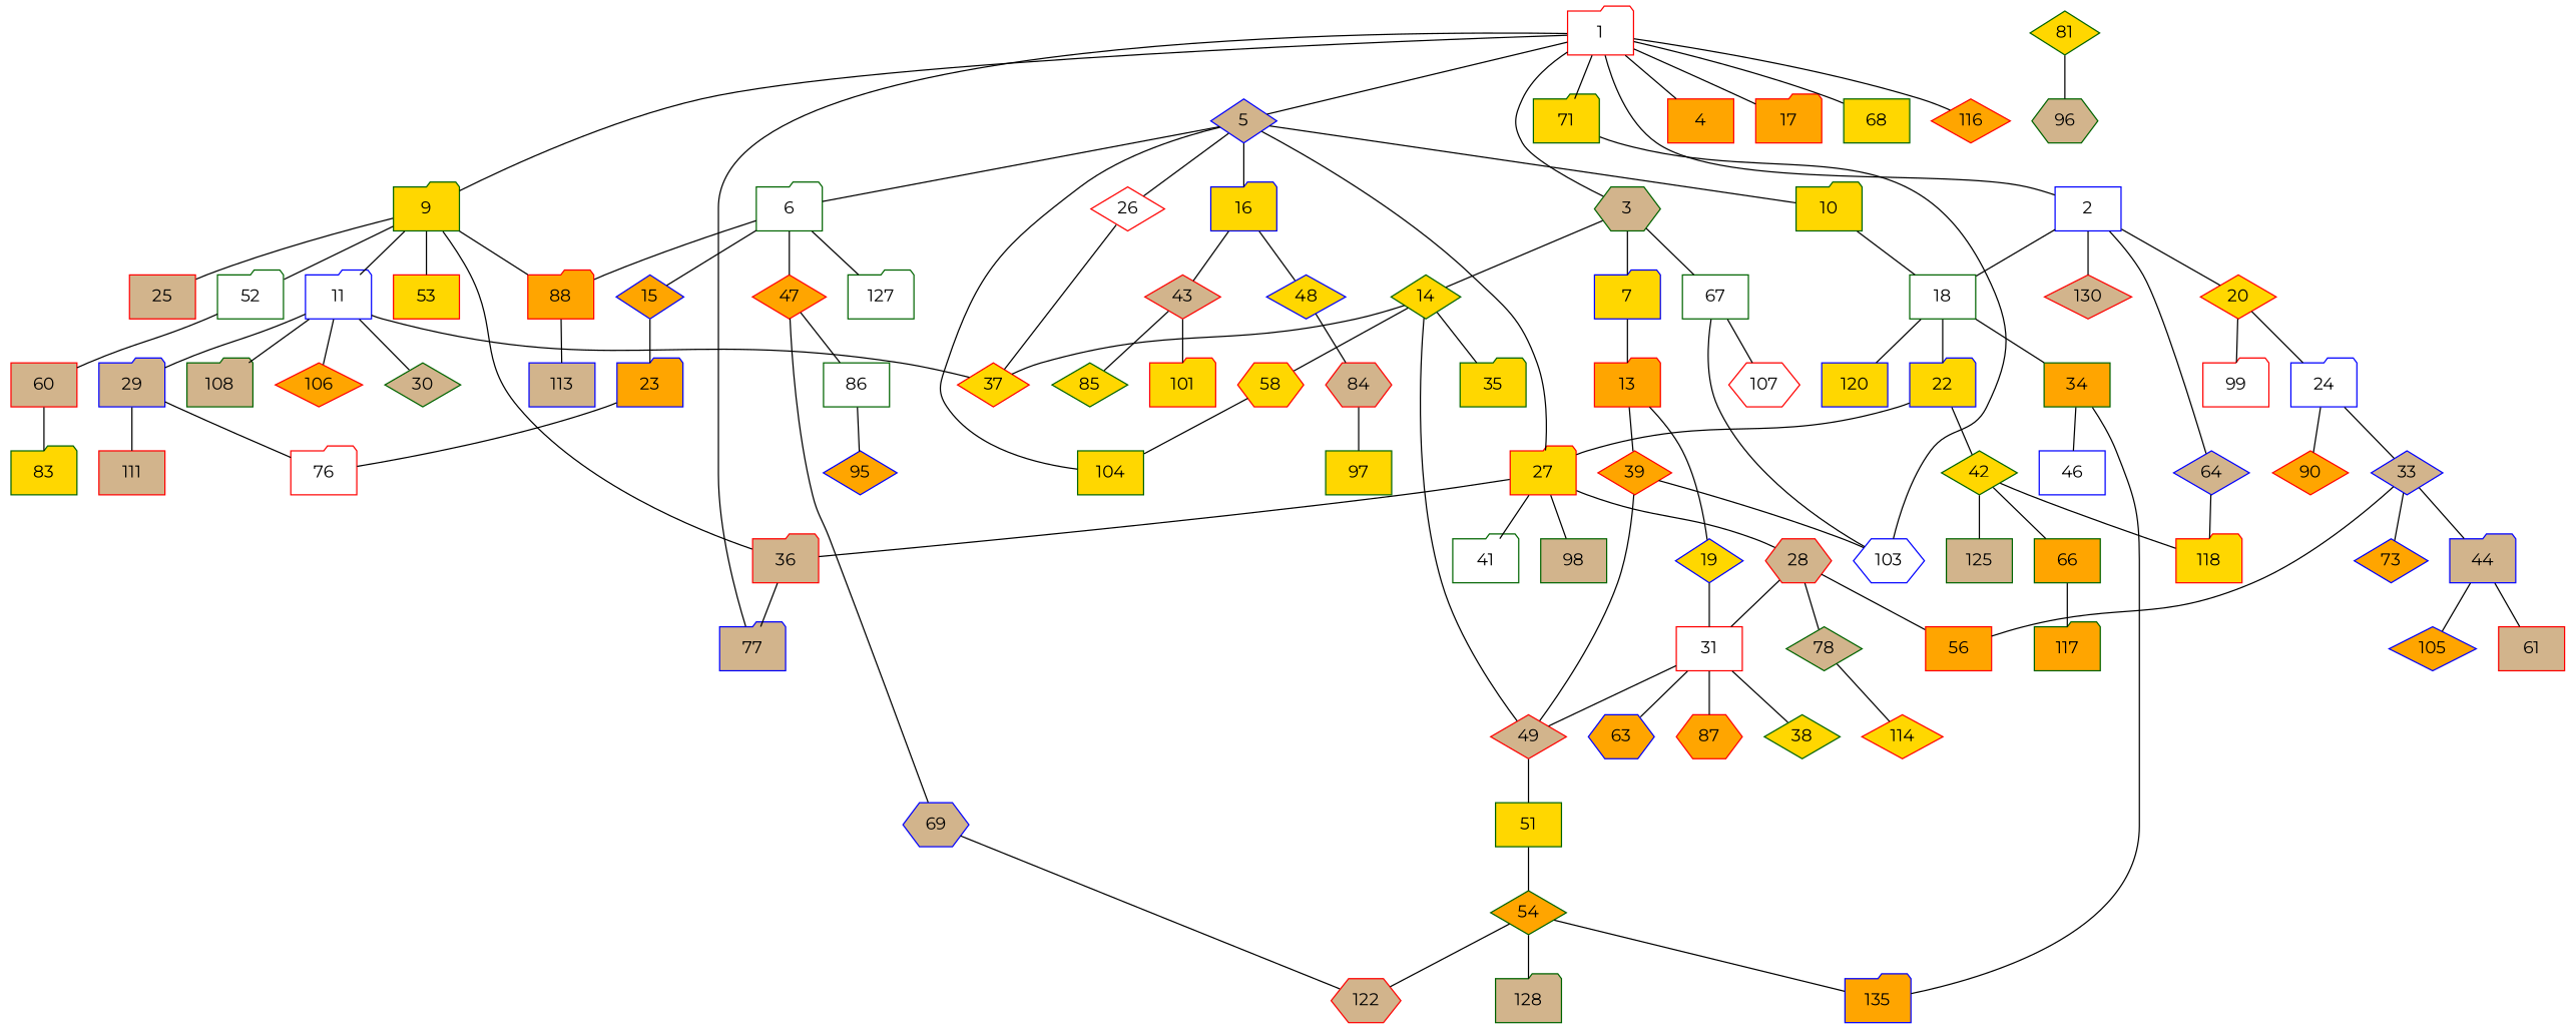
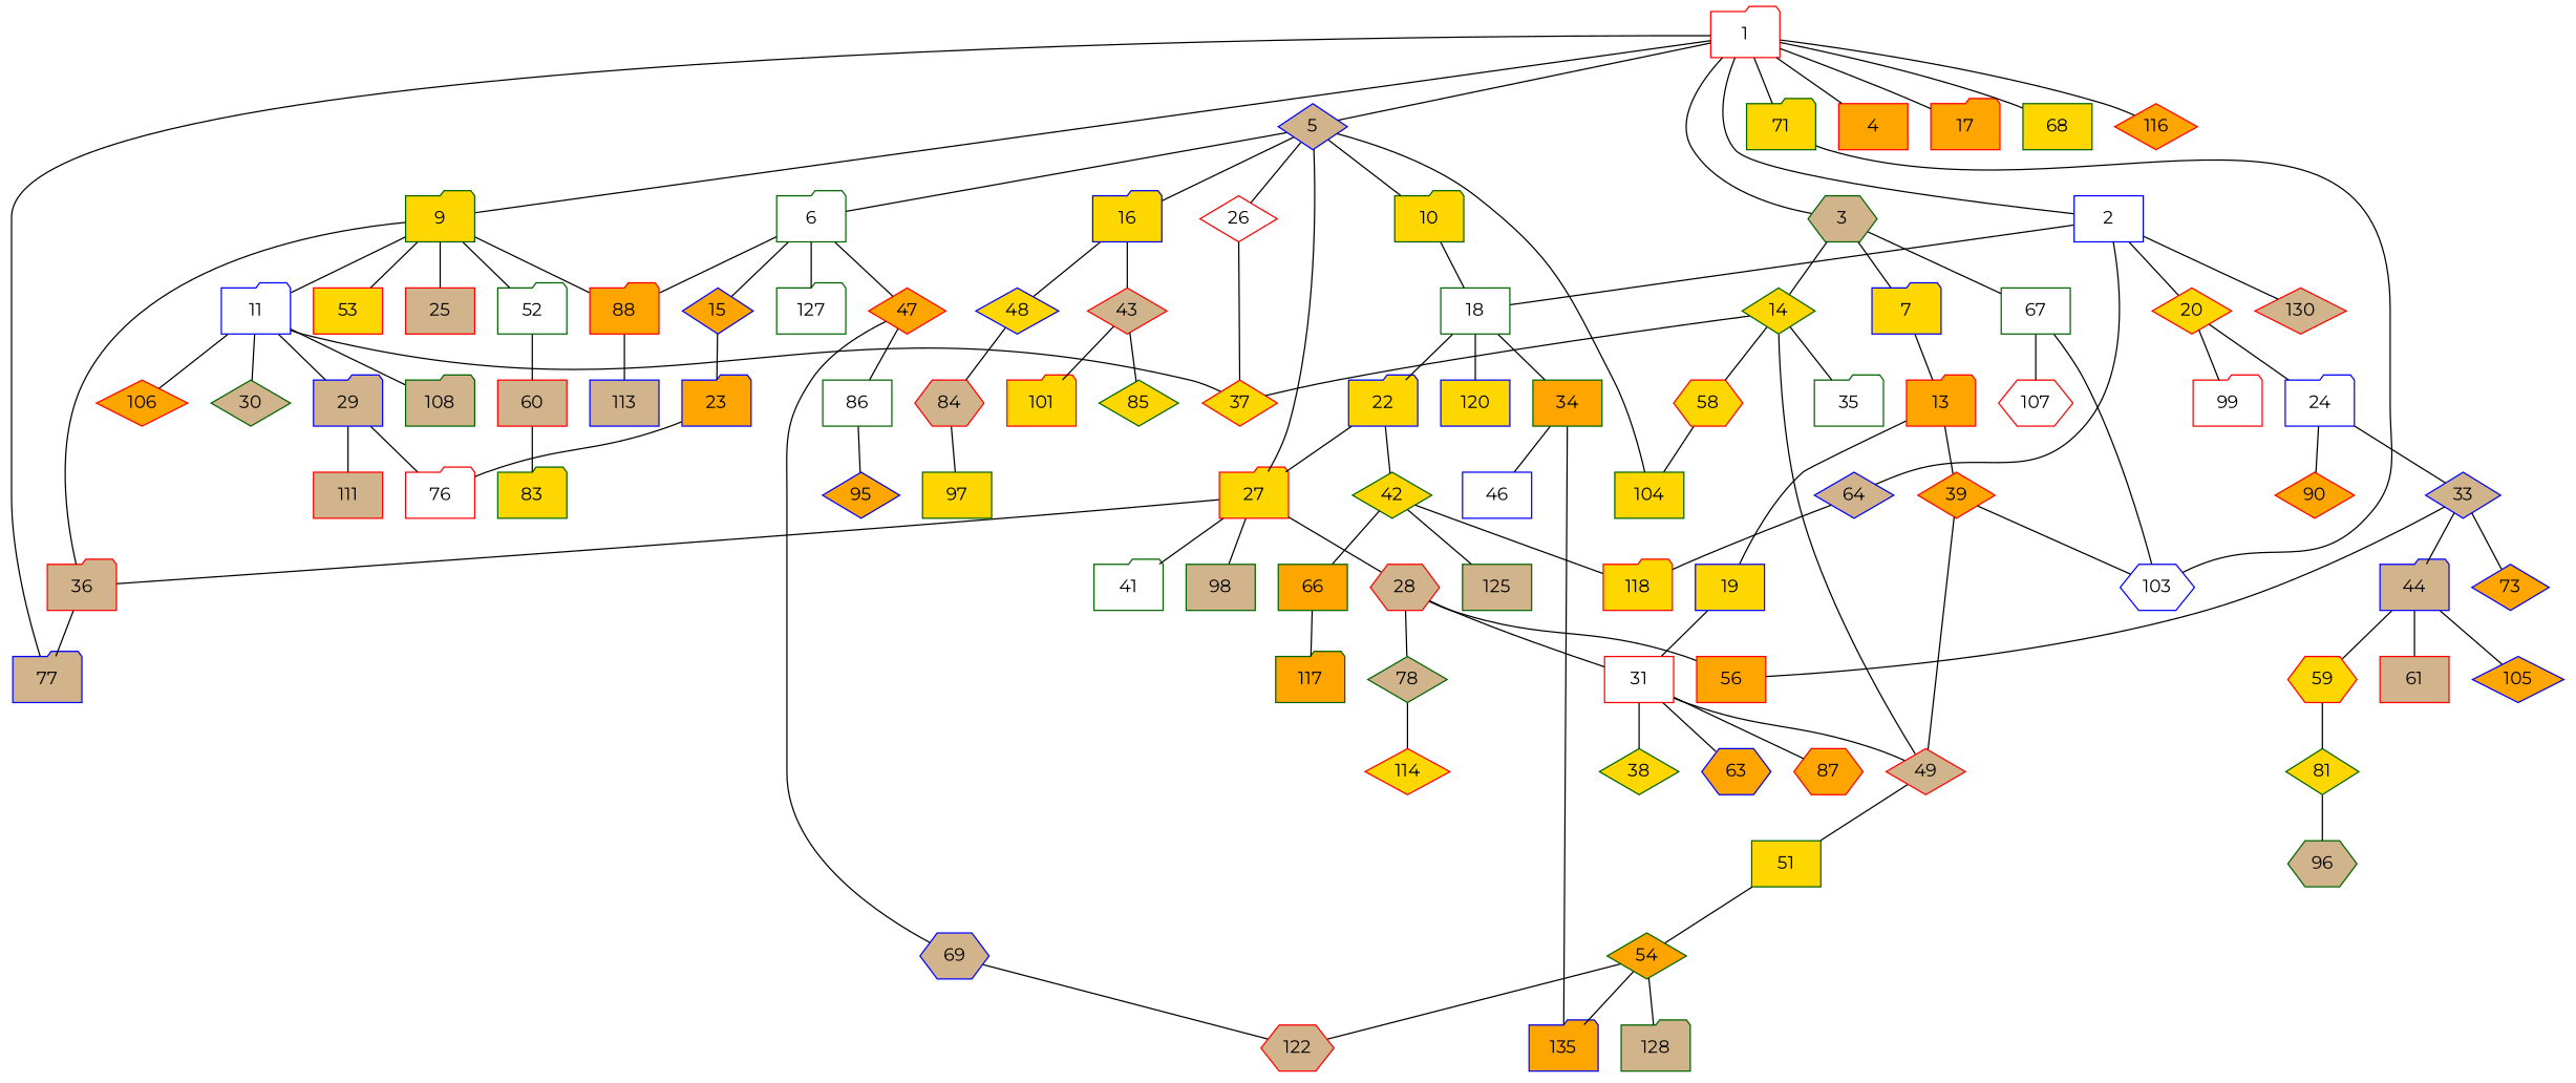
  graph {
    fontname=Montserrat
    node [color=red fillcolor=gold fontname=Montserrat shape=folder style=filled]
    edge [fontname=Montserrat]
    1 [fillcolor=white super="+62"]
    2 [color=blue fillcolor=white shape=box]
    3 [color=darkgreen fillcolor=tan shape=hexagon super="+8"]
    4 [fillcolor=orange shape=box]
    5 [color=blue fillcolor=tan shape=diamond super="+40"]
    9 [color=darkgreen super="+12"]
    17 [fillcolor=orange super="+65"]
    68 [color=darkgreen shape=box]
    71 [color=darkgreen super="+92"]
    77 [color=blue fillcolor=tan super="+80"]
    116 [fillcolor=orange shape=diamond]
    18 [color=darkgreen fillcolor=white shape=box super="+57"]
    20 [shape=diamond]
    64 [color=blue fillcolor=tan shape=diamond]
    130 [fillcolor=tan shape=diamond]
    7 [color=blue]
    14 [color=darkgreen shape=diamond super="+32"]
    67 [color=darkgreen fillcolor=white shape=box]
    6 [color=darkgreen fillcolor=white super="+70"]
    10 [color=darkgreen super="+134"]
    16 [color=blue super="+21"]
    26 [fillcolor=white shape=diamond super="+131"]
    27
    104 [color=darkgreen shape=box]
    88 [fillcolor=orange super="+109"]
    11 [color=blue fillcolor=white super="+133"]
    25 [fillcolor=tan shape=box]
    36 [fillcolor=tan super="+50"]
    52 [color=darkgreen fillcolor=white]
    53 [shape=box]
    103 [color=blue fillcolor=white shape=hexagon super="+137"]
    22 [color=blue super="+123"]
    34 [color=darkgreen fillcolor=orange shape=box]
    120 [color=blue shape=box]
    24 [color=blue fillcolor=white super="+136"]
    99 [fillcolor=white]
    118
    13 [fillcolor=orange super="+115"]
    37 [shape=diamond super="+126"]
-   35 [color=darkgreen]
+   35 [color=darkgreen fillcolor=white]
    49 [fillcolor=tan shape=diamond super="+91"]
    58 [shape=hexagon]
    107 [fillcolor=white shape=hexagon]
    15 [color=blue fillcolor=orange shape=diamond super="+110"]
    47 [fillcolor=orange shape=diamond]
    127 [color=darkgreen fillcolor=white]
    43 [fillcolor=tan shape=diamond super="+138"]
    48 [color=blue shape=diamond super="+100"]
    28 [fillcolor=tan shape=hexagon super="+45"]
    41 [color=darkgreen fillcolor=white]
    98 [color=darkgreen fillcolor=tan shape=box]
    23 [color=blue fillcolor=orange]
    69 [color=blue fillcolor=tan shape=hexagon super="+79"]
    86 [color=darkgreen fillcolor=white shape=box]
    113 [color=blue fillcolor=tan shape=box]
-   19 [color=blue shape=diamond super="+129"]
+   19 [color=blue shape=box super="+129"]
    39 [fillcolor=orange shape=diamond super="+75"]
    29 [color=blue fillcolor=tan super="+94"]
    30 [color=darkgreen fillcolor=tan shape=diamond]
    108 [color=darkgreen fillcolor=tan]
    106 [fillcolor=orange shape=diamond]
    60 [fillcolor=tan shape=box super="+119"]
    76 [fillcolor=white super="+124"]
    111 [fillcolor=tan shape=box]
    31 [fillcolor=white shape=box super="+55"]
    51 [color=darkgreen shape=box]
    85 [color=darkgreen shape=diamond]
    101
    84 [fillcolor=tan shape=hexagon]
    42 [color=darkgreen shape=diamond super="+72"]
    46 [color=blue fillcolor=white shape=box super="+89"]
    135 [color=blue fillcolor=orange]
    38 [color=darkgreen shape=diamond]
    63 [color=blue fillcolor=orange shape=hexagon]
    87 [fillcolor=orange shape=hexagon]
    33 [color=blue fillcolor=tan shape=diamond super="+74"]
    90 [fillcolor=orange shape=diamond]
    66 [color=darkgreen fillcolor=orange shape=box]
    125 [color=darkgreen fillcolor=tan shape=box]
    56 [fillcolor=orange shape=box]
    44 [color=blue fillcolor=tan]
    73 [color=blue fillcolor=orange shape=diamond]
    78 [color=darkgreen fillcolor=tan shape=diamond]
    114 [shape=diamond]
+   59 [shape=hexagon]
    61 [fillcolor=tan shape=box]
    105 [color=blue fillcolor=orange shape=diamond super="+112"]
    117 [color=darkgreen fillcolor=orange super="+132"]
    81 [color=darkgreen shape=diamond super="+93"]
    122 [fillcolor=tan shape=hexagon]
    95 [color=blue fillcolor=orange shape=diamond super="+102"]
    97 [color=darkgreen shape=box]
    54 [color=darkgreen fillcolor=orange shape=diamond super="+82"]
    128 [color=darkgreen fillcolor=tan]
    83 [color=darkgreen super="+121"]
    96 [color=darkgreen fillcolor=tan shape=hexagon]
    1 -- 2
    1 -- 3
    1 -- 4
    1 -- 5
    1 -- 9
    1 -- 17
    1 -- 68
    1 -- 71
    1 -- 77
    1 -- 116
    2 -- 18
    2 -- 20
    2 -- 64
    2 -- 130
    3 -- 7
    3 -- 14
    3 -- 67
    5 -- 6
    5 -- 10
    5 -- 16
    5 -- 26
    5 -- 27
    5 -- 104
    9 -- 88
    9 -- 11
    9 -- 25
    9 -- 36
    9 -- 52
    9 -- 53
    71 -- 103
    18 -- 22
    18 -- 34
    18 -- 120
    20 -- 24
    20 -- 99
    64 -- 118
    7 -- 13
    14 -- 37
    14 -- 35
    14 -- 49
    14 -- 58
    67 -- 103
    67 -- 107
    6 -- 88
    6 -- 15
    6 -- 47
    6 -- 127
    10 -- 18
    16 -- 43
    16 -- 48
    26 -- 37
    27 -- 36
    27 -- 28
    27 -- 41
    27 -- 98
    88 -- 113
    11 -- 37
    11 -- 29
    11 -- 30
    11 -- 108
    11 -- 106
    36 -- 77
    52 -- 60
    22 -- 27
    22 -- 42
    34 -- 46
    34 -- 135
    24 -- 33
    24 -- 90
    13 -- 19
    13 -- 39
    49 -- 51
    58 -- 104
    15 -- 23
    47 -- 69
    47 -- 86
    43 -- 85
    43 -- 101
    48 -- 84
    28 -- 31
    28 -- 56
    28 -- 78
    23 -- 76
    69 -- 122
    86 -- 95
    19 -- 31
    39 -- 103
    39 -- 49
    29 -- 76
    29 -- 111
    60 -- 83
    31 -- 49
    31 -- 38
    31 -- 63
    31 -- 87
    51 -- 54
    84 -- 97
    42 -- 118
    42 -- 66
    42 -- 125
    33 -- 56
    33 -- 44
    33 -- 73
    66 -- 117
+   44 -- 59
    44 -- 61
    44 -- 105
    78 -- 114
+   59 -- 81
    81 -- 96
    54 -- 135
    54 -- 122
    54 -- 128
  }
